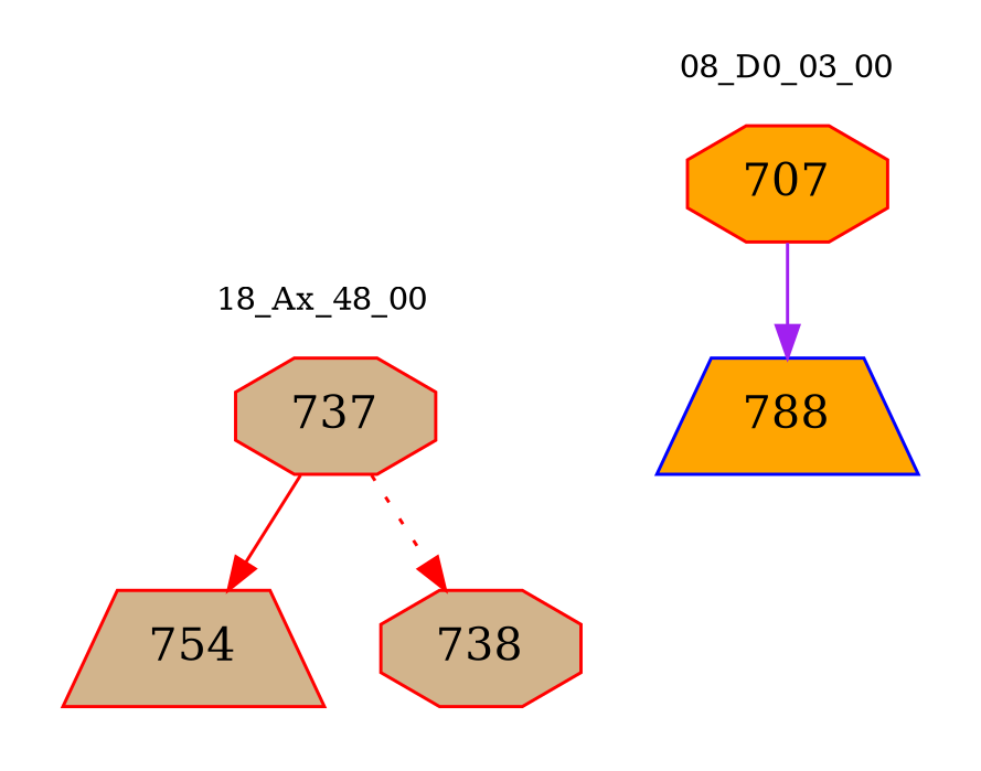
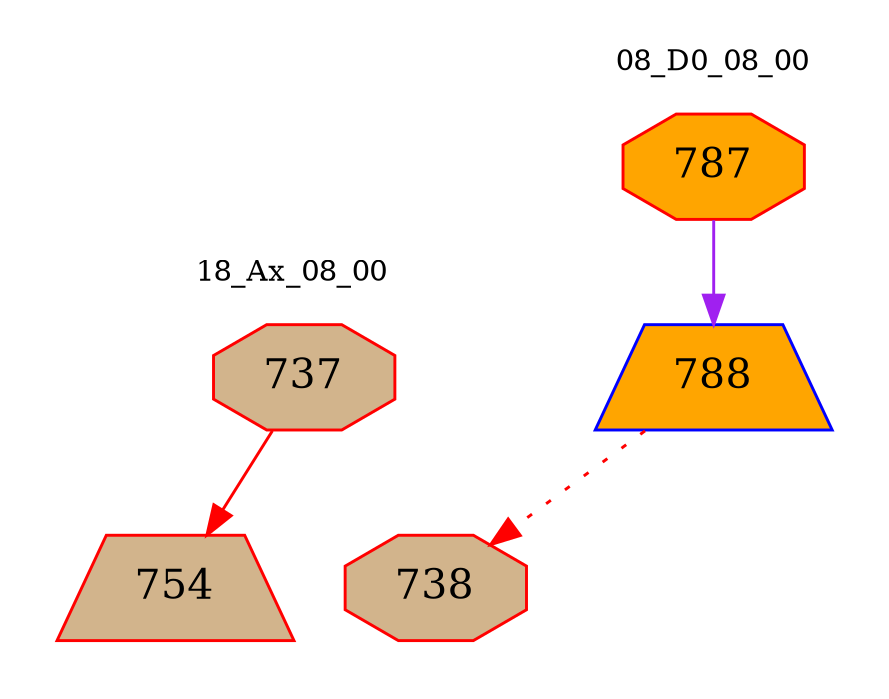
  digraph {
    node [color=red fillcolor=tan shape=octagon style=filled]
    edge [color=red style=solid]
    n1 [label=737]
    n2 [label=738]
    n3 [label=754 shape=trapezium]
-   n4 [fillcolor=orange label=707]
+   n4 [fillcolor=orange label=787]
    n5 [color=blue fillcolor=orange label=788 shape=trapezium]
    subgraph cluster_1 {
      color=white
      fontsize=10
-     label="18_Ax_48_00"
+     label="18_Ax_08_00"
      n1
      n2
      n3
    }
    subgraph cluster_2 {
      color=white
      fontsize=10
-     label="08_D0_03_00"
+     label="08_D0_08_00"
      n4
      n5
    }
-   n1 -> n2 [style=dotted]
+   n5 -> n2 [style=dotted]
    n1 -> n3
    n4 -> n5 [color=purple]
  }
